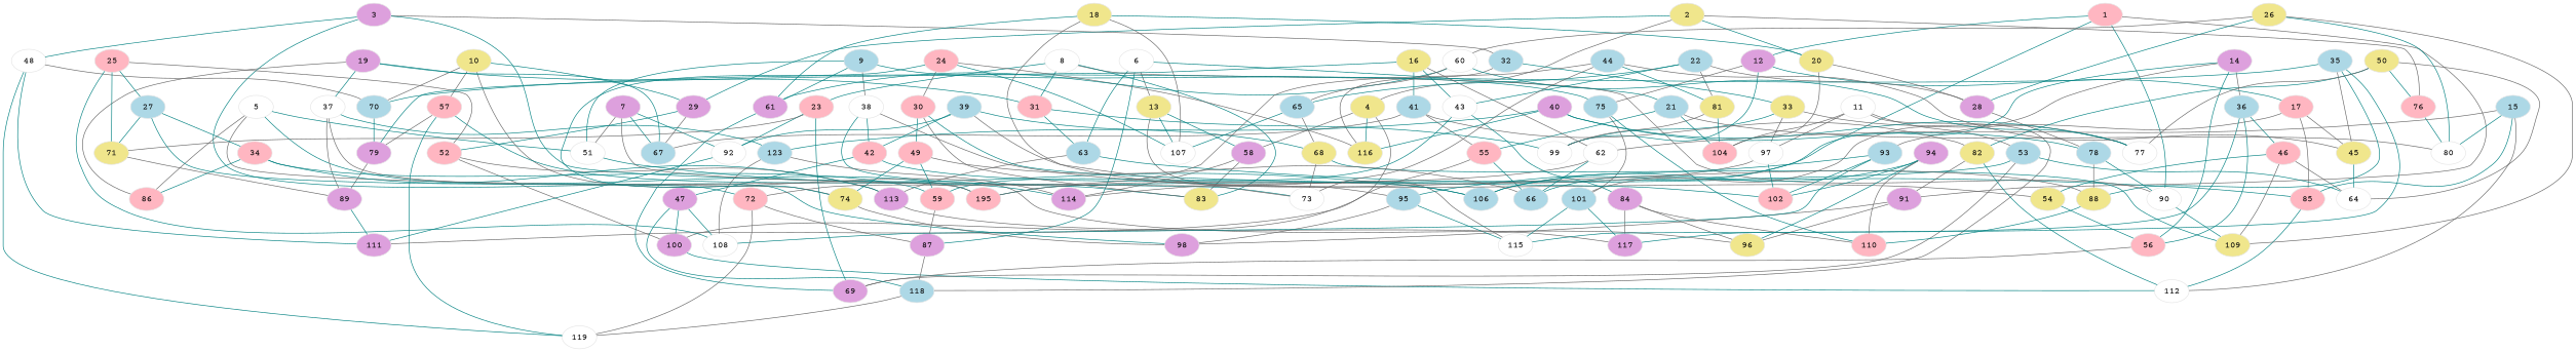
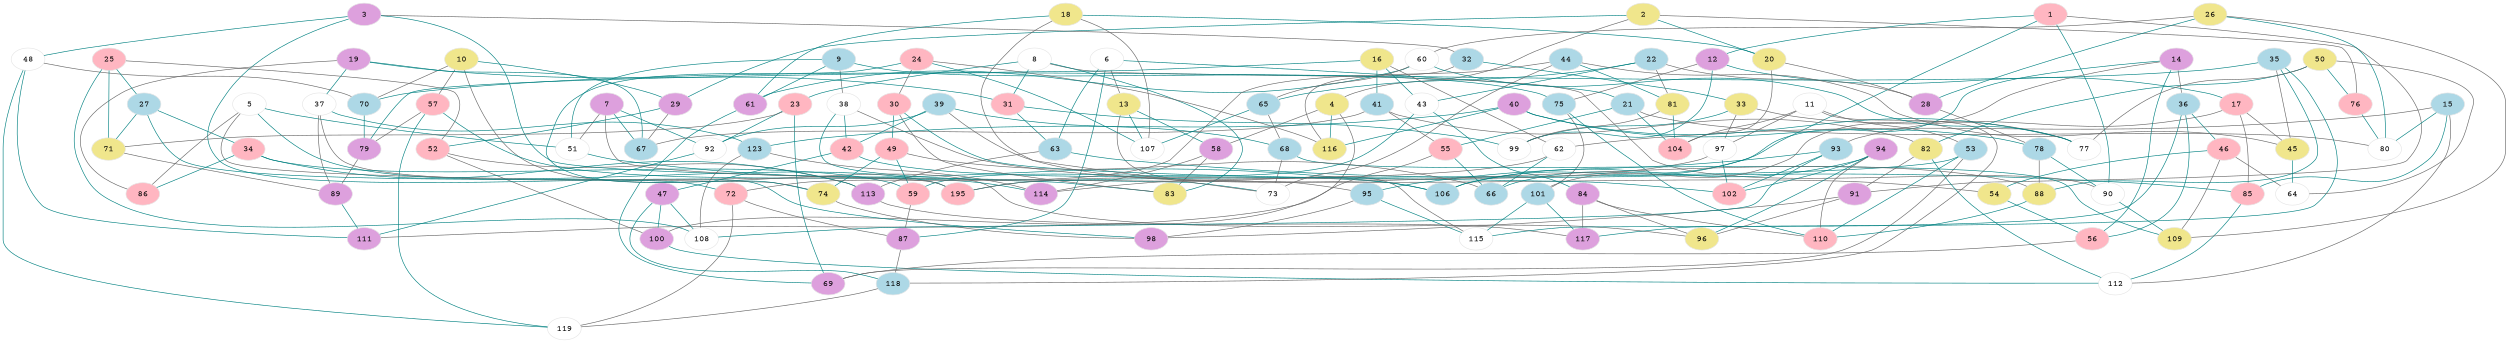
  graph {
    fontname="Courier Prime"
    node [color=gray90 fillcolor=lightblue fontname="Courier Prime" style=filled]
    edge [color=teal fontname="Courier Prime"]
    1 [fillcolor=lightpink]
    12 [fillcolor=plum]
    66
    90 [fillcolor=white]
    91 [fillcolor=plum]
    75
    17 [fillcolor=lightpink]
    99 [fillcolor=white]
    109 [fillcolor=khaki]
    98 [fillcolor=plum]
    96 [fillcolor=khaki]
    2 [fillcolor=khaki]
    4 [fillcolor=khaki]
    20 [fillcolor=khaki]
    29 [fillcolor=plum]
    76 [fillcolor=lightpink]
    58 [fillcolor=plum]
    100 [fillcolor=plum]
    116 [fillcolor=khaki]
    104 [fillcolor=lightpink]
    28 [fillcolor=plum]
    67
    52 [fillcolor=lightpink]
    80 [fillcolor=white]
    3 [fillcolor=plum]
    32
    48 [fillcolor=white]
    73 [fillcolor=white]
    33 [fillcolor=khaki]
    70
    111 [fillcolor=plum]
    119 [fillcolor=white]
    83 [fillcolor=khaki]
    114 [fillcolor=plum]
    112 [fillcolor=white]
    5 [fillcolor=white]
    51 [fillcolor=white]
    74 [fillcolor=khaki]
    86 [fillcolor=lightpink]
    n40 [fillcolor=lightpink label=195]
    106
    6 [fillcolor=white]
    13 [fillcolor=khaki]
    21
    63
    87 [fillcolor=plum]
    107 [fillcolor=white]
    115 [fillcolor=white]
    55 [fillcolor=lightpink]
    85 [fillcolor=lightpink]
    113 [fillcolor=plum]
    118
    7 [fillcolor=plum]
    92 [fillcolor=white]
    95
    8 [fillcolor=white]
    23 [fillcolor=lightpink]
    31 [fillcolor=lightpink]
    69 [fillcolor=plum]
    71 [fillcolor=khaki]
    9
    38 [fillcolor=white]
    61 [fillcolor=plum]
    42 [fillcolor=lightpink]
    54 [fillcolor=khaki]
    101
    110 [fillcolor=lightpink]
    10 [fillcolor=khaki]
    57 [fillcolor=lightpink]
    79 [fillcolor=plum]
    11 [fillcolor=white]
    53
    97 [fillcolor=white]
    64 [fillcolor=white]
    102 [fillcolor=lightpink]
    45 [fillcolor=khaki]
    93
    14 [fillcolor=plum]
    36
    56 [fillcolor=lightpink]
    46 [fillcolor=lightpink]
    117 [fillcolor=plum]
    62 [fillcolor=white]
    15
    16 [fillcolor=khaki]
    41
    43 [fillcolor=white]
    82 [fillcolor=khaki]
    59 [fillcolor=lightpink]
    84 [fillcolor=plum]
    89 [fillcolor=plum]
    108 [fillcolor=white]
    18 [fillcolor=khaki]
    19 [fillcolor=plum]
    37 [fillcolor=white]
    n96 [label=123]
    78
    22
    65
    81 [fillcolor=khaki]
-   68 [fillcolor=khaki]
+   68
    24 [fillcolor=lightpink]
    30 [fillcolor=lightpink]
    49 [fillcolor=lightpink]
    25 [fillcolor=lightpink]
    27
    34 [fillcolor=lightpink]
    72 [fillcolor=lightpink]
    26 [fillcolor=khaki]
    60 [fillcolor=white]
    77 [fillcolor=white]
    88 [fillcolor=khaki]
    35
    47 [fillcolor=plum]
    39
    40 [fillcolor=plum]
    44
    50 [fillcolor=khaki]
    94 [fillcolor=plum]
    1 -- 12
    1 -- 66
    1 -- 90
    1 -- 91 [color=gray40]
    12 -- 75 [color=gray40]
    12 -- 17
    12 -- 99
    90 -- 109
    91 -- 98 [color=gray40]
    91 -- 96 [color=gray40]
    75 -- 101 [color=gray40]
    75 -- 110
    17 -- 85 [color=gray40]
    17 -- 45 [color=gray40]
    17 -- 93 [color=gray40]
    2 -- 4 [color=gray40]
    2 -- 20
    2 -- 29
    2 -- 76 [color=gray40]
    4 -- 58 [color=gray40]
    4 -- 100 [color=gray40]
    4 -- 116
    20 -- 104 [color=gray40]
    20 -- 28 [color=gray40]
    29 -- 67 [color=gray40]
    29 -- 52
    76 -- 80
    58 -- 83 [color=gray40]
    58 -- 114 [color=gray40]
    100 -- 112
    28 -- 78 [color=gray40]
    52 -- 100 [color=gray40]
    52 -- 113 [color=gray40]
    3 -- 98
    3 -- 32 [color=gray40]
    3 -- 48
    3 -- 73
    32 -- 116 [color=gray40]
    32 -- 33
    48 -- 70 [color=gray40]
    48 -- 111
    48 -- 119
    33 -- 99
    33 -- 97 [color=gray40]
    33 -- 77 [color=gray40]
    70 -- 79
    5 -- 51
    5 -- 74 [color=gray40]
    5 -- 86 [color=gray40]
    5 -- n40
    51 -- 106
    74 -- 98 [color=gray40]
    6 -- 13 [color=gray40]
    6 -- 21
    6 -- 63
    6 -- 87
    13 -- 58
    13 -- 107
    13 -- 115 [color=gray40]
    21 -- 104
    21 -- 80 [color=gray40]
    21 -- 55
    63 -- 85
    63 -- 113 [color=gray40]
    87 -- 118 [color=gray40]
    55 -- 66
    55 -- 111 [color=gray40]
    85 -- 112
    113 -- 117 [color=gray40]
    118 -- 119 [color=gray40]
    7 -- 67
    7 -- 51 [color=gray40]
    7 -- 92
    7 -- 95 [color=gray40]
    92 -- 111
    95 -- 98 [color=gray40]
    95 -- 115
    8 -- 90 [color=gray40]
    8 -- 83
    8 -- 23
    8 -- 31
    23 -- 92
    23 -- 69
    23 -- 71 [color=gray40]
    31 -- 99
    31 -- 63
    71 -- 89 [color=gray40]
    9 -- 75
    9 -- 51
    9 -- 38 [color=gray40]
    9 -- 61
    38 -- 83
    38 -- 42
    38 -- 54 [color=gray40]
    61 -- 69
    42 -- 106
    42 -- 47
    54 -- 56
    101 -- 115
    101 -- 117
    10 -- 96 [color=gray40]
    10 -- 29
    10 -- 70 [color=gray40]
    10 -- 57 [color=gray40]
    57 -- 119
    57 -- 114
    57 -- 79 [color=gray40]
    79 -- 89 [color=gray40]
    11 -- 104 [color=gray40]
    11 -- 118 [color=gray40]
    11 -- 53 [color=gray40]
    11 -- 97 [color=gray40]
    53 -- n40
    53 -- 69 [color=gray40]
-   53 -- 64
+   53 -- 110
    97 -- n40 [color=gray40]
    97 -- 102
    45 -- 64
    93 -- 95
    93 -- 102
    93 -- 108
    14 -- 106
    14 -- 101 [color=gray40]
    14 -- 36 [color=gray40]
    14 -- 56
    36 -- 56
    36 -- 46
    36 -- 117
    56 -- 69 [color=gray40]
    46 -- 109 [color=gray40]
    46 -- 54
    46 -- 64 [color=gray40]
    62 -- 66
    62 -- 114 [color=gray40]
    15 -- 80
    15 -- 112 [color=gray40]
    15 -- 85
    15 -- 62 [color=gray40]
    16 -- 79
    16 -- 62 [color=gray40]
    16 -- 41
    16 -- 43
    41 -- 67 [color=gray40]
    41 -- 55 [color=gray40]
    41 -- 82 [color=gray40]
    43 -- 59
    43 -- 84
    82 -- 91 [color=gray40]
    82 -- 112
    59 -- 87 [color=gray40]
    84 -- 96 [color=gray40]
    84 -- 110 [color=gray40]
    84 -- 117 [color=gray40]
    89 -- 111
    18 -- 20
    18 -- 73 [color=gray40]
    18 -- 107 [color=gray40]
    18 -- 61
    19 -- 67
    19 -- 86 [color=gray40]
    19 -- 31
    19 -- 37
    37 -- n40 [color=gray40]
    37 -- 89 [color=gray40]
    37 -- n96
    n96 -- 114 [color=gray40]
    n96 -- 108 [color=gray40]
    78 -- 90
    78 -- 88 [color=gray40]
    22 -- 28 [color=gray40]
    22 -- 43
    22 -- 65
    22 -- 81 [color=gray40]
    65 -- 107
    65 -- 68 [color=gray40]
    81 -- 99 [color=gray40]
    81 -- 104
    68 -- 109
    68 -- 73 [color=gray40]
    24 -- 116 [color=gray40]
    24 -- 74
    24 -- 107
    24 -- 30 [color=gray40]
    30 -- 83 [color=gray40]
    30 -- 102
    30 -- 49
    49 -- 66 [color=gray40]
    49 -- 74
    49 -- 59
    25 -- 52 [color=gray40]
    25 -- 71
    25 -- 108
    25 -- 27
    27 -- 71
    27 -- 34
    27 -- 72
    34 -- 86
    34 -- 113
    34 -- 59
    72 -- 119 [color=gray40]
    72 -- 87 [color=gray40]
    26 -- 109 [color=gray40]
    26 -- 28
    26 -- 80
    26 -- 60 [color=gray40]
    60 -- 61
    60 -- 65 [color=gray40]
    60 -- 77
    88 -- 110
    35 -- 70
    35 -- 115
    35 -- 45 [color=gray40]
    35 -- 88
    47 -- 100
    47 -- 118
    47 -- 108
    39 -- 92
    39 -- 42
    39 -- 68
    39 -- 88 [color=gray40]
    40 -- 116
    40 -- n96
    40 -- 78
    40 -- 77
    44 -- 73 [color=gray40]
    44 -- 45 [color=gray40]
    44 -- 81
    44 -- 72 [color=gray40]
    50 -- 76
    50 -- 64 [color=gray40]
    50 -- 82
    50 -- 77 [color=gray40]
    94 -- 96
    94 -- 106
    94 -- 110 [color=gray40]
    94 -- 102
  }
